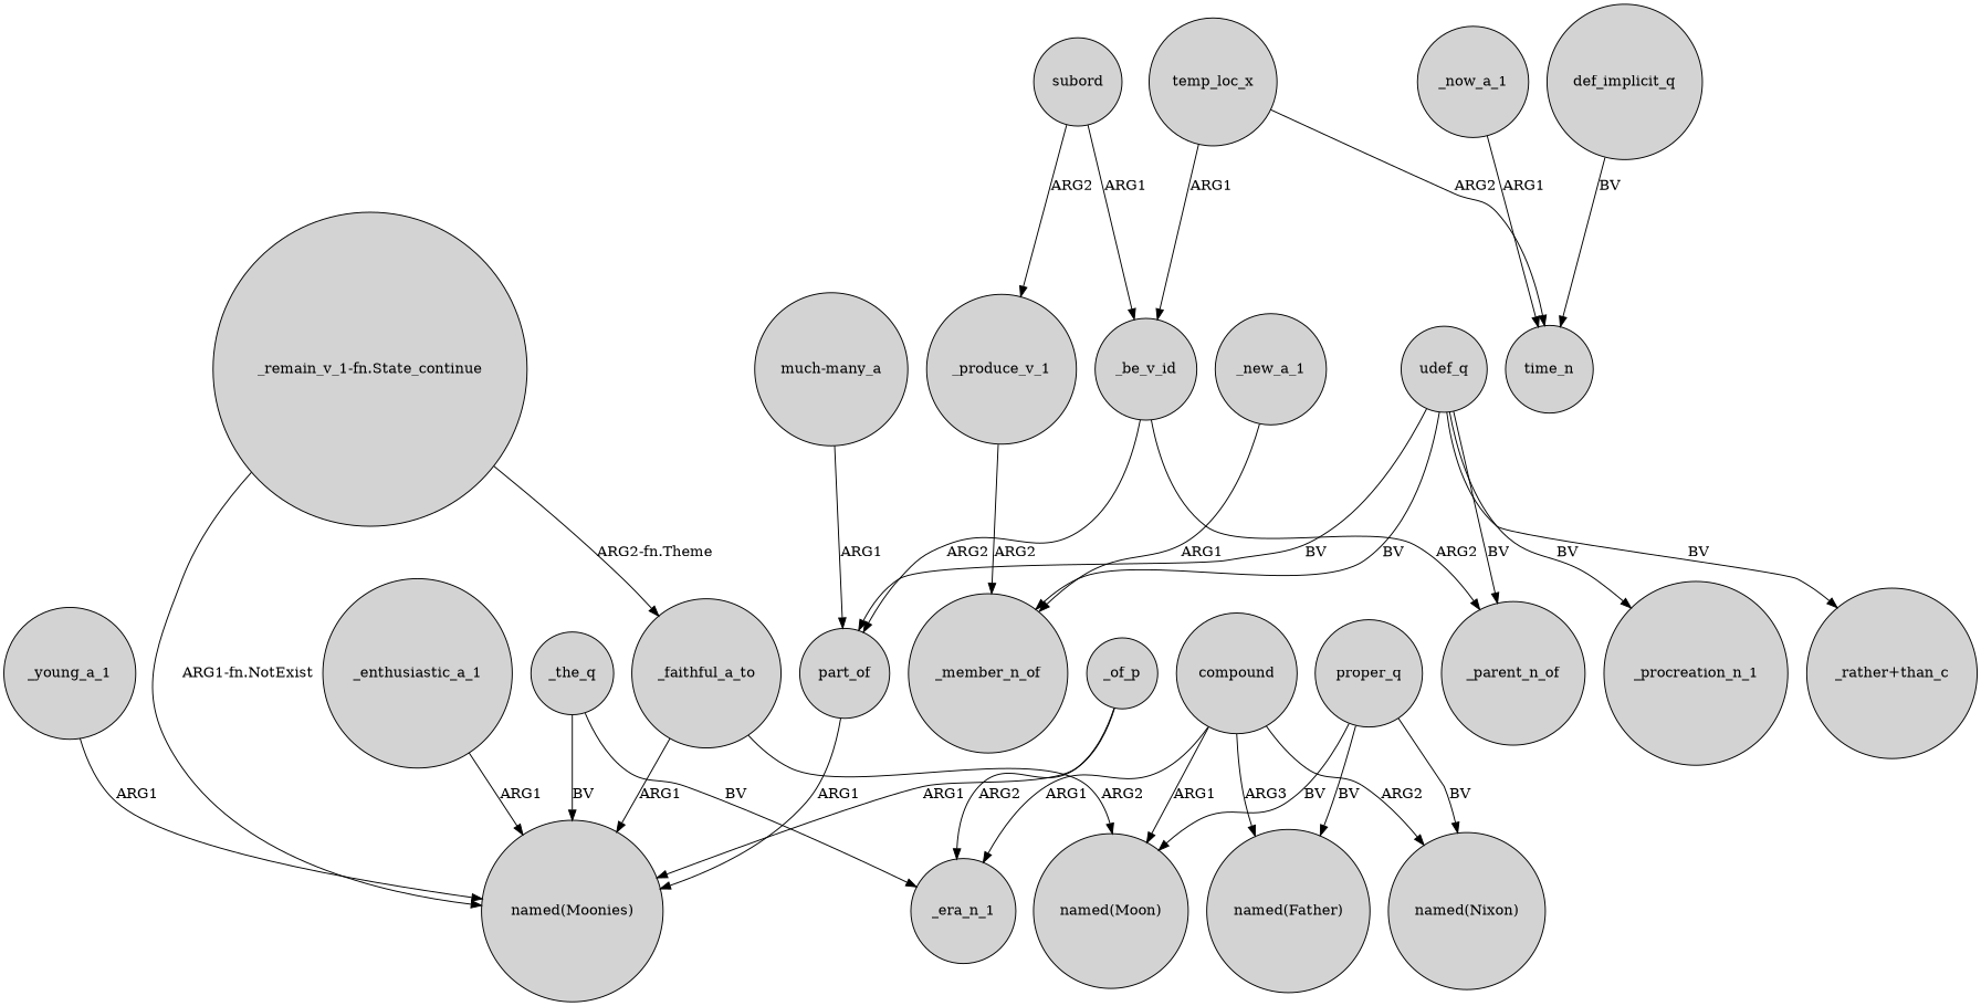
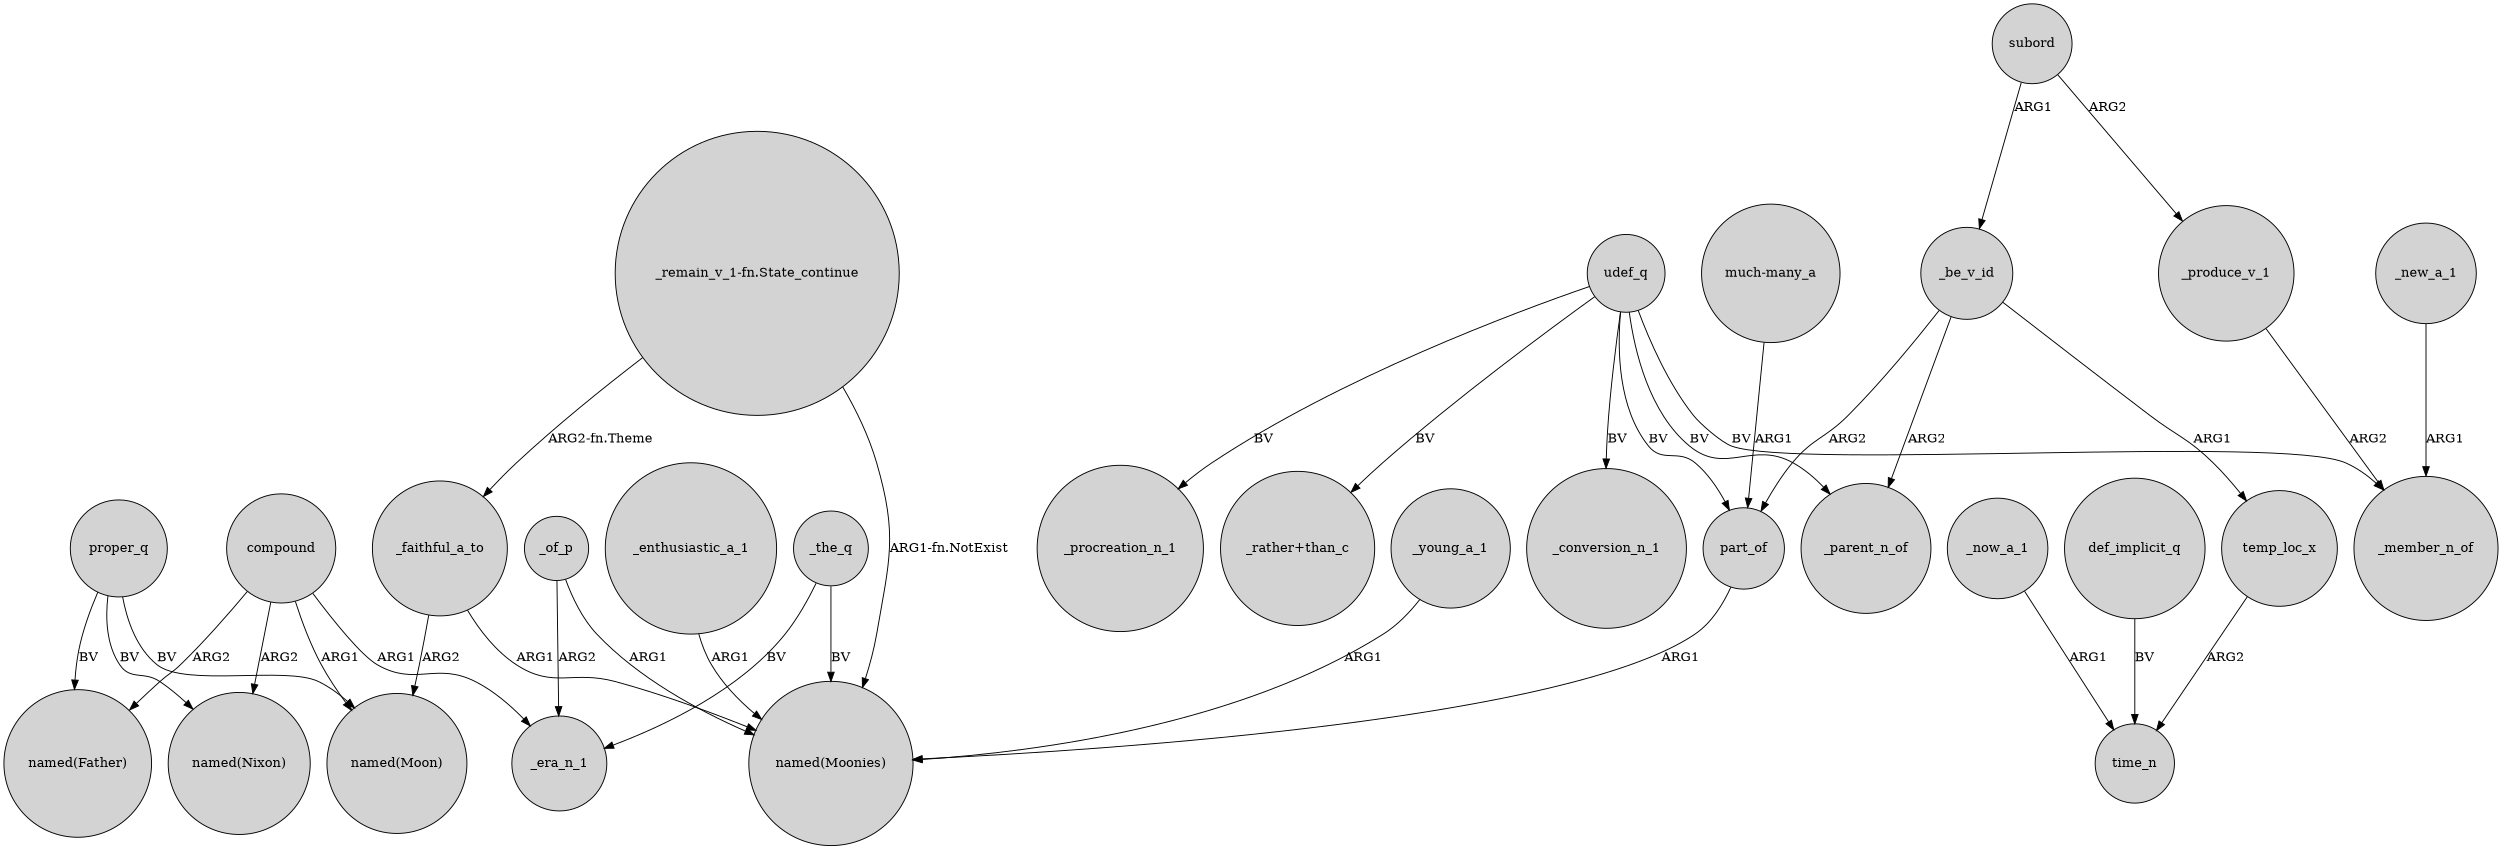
  digraph {
    node [shape=circle style=filled]
    _be_v_id
    part_of
    _parent_n_of
    "named(Moonies)"
    _faithful_a_to
    "named(Moon)"
    proper_q
    "named(Nixon)"
    "named(Father)"
    subord
    _produce_v_1
    _member_n_of
    temp_loc_x
    time_n
    udef_q
+   _conversion_n_1
    _procreation_n_1
    "_rather+than_c"
    compound
    _era_n_1
    "much-many_a"
    _new_a_1
    _young_a_1
    "_remain_v_1-fn.State_continue"
    _of_p
    _the_q
    _now_a_1
    _enthusiastic_a_1
    def_implicit_q
    _be_v_id -> part_of [label=ARG2]
    _be_v_id -> _parent_n_of [label=ARG2]
    part_of -> "named(Moonies)" [label=ARG1]
    _faithful_a_to -> "named(Moonies)" [label=ARG1]
    _faithful_a_to -> "named(Moon)" [label=ARG2]
    proper_q -> "named(Moon)" [label=BV]
    proper_q -> "named(Nixon)" [label=BV]
    proper_q -> "named(Father)" [label=BV]
    subord -> _be_v_id [label=ARG1]
    subord -> _produce_v_1 [label=ARG2]
    _produce_v_1 -> _member_n_of [label=ARG2]
-   temp_loc_x -> _be_v_id [label=ARG1]
+   _be_v_id -> temp_loc_x [label=ARG1]
    temp_loc_x -> time_n [label=ARG2]
    udef_q -> part_of [label=BV]
    udef_q -> _parent_n_of [label=BV]
    udef_q -> _member_n_of [label=BV]
+   udef_q -> _conversion_n_1 [label=BV]
    udef_q -> _procreation_n_1 [label=BV]
    udef_q -> "_rather+than_c" [label=BV]
    compound -> "named(Moon)" [label=ARG1]
    compound -> "named(Nixon)" [label=ARG2]
-   compound -> "named(Father)" [label=ARG3]
+   compound -> "named(Father)" [label=ARG2]
    compound -> _era_n_1 [label=ARG1]
    "much-many_a" -> part_of [label=ARG1]
    _new_a_1 -> _member_n_of [label=ARG1]
    _young_a_1 -> "named(Moonies)" [label=ARG1]
    "_remain_v_1-fn.State_continue" -> "named(Moonies)" [label="ARG1-fn.NotExist"]
    "_remain_v_1-fn.State_continue" -> _faithful_a_to [label="ARG2-fn.Theme"]
    _of_p -> "named(Moonies)" [label=ARG1]
    _of_p -> _era_n_1 [label=ARG2]
    _the_q -> "named(Moonies)" [label=BV]
    _the_q -> _era_n_1 [label=BV]
    _now_a_1 -> time_n [label=ARG1]
    _enthusiastic_a_1 -> "named(Moonies)" [label=ARG1]
    def_implicit_q -> time_n [label=BV]
  }
